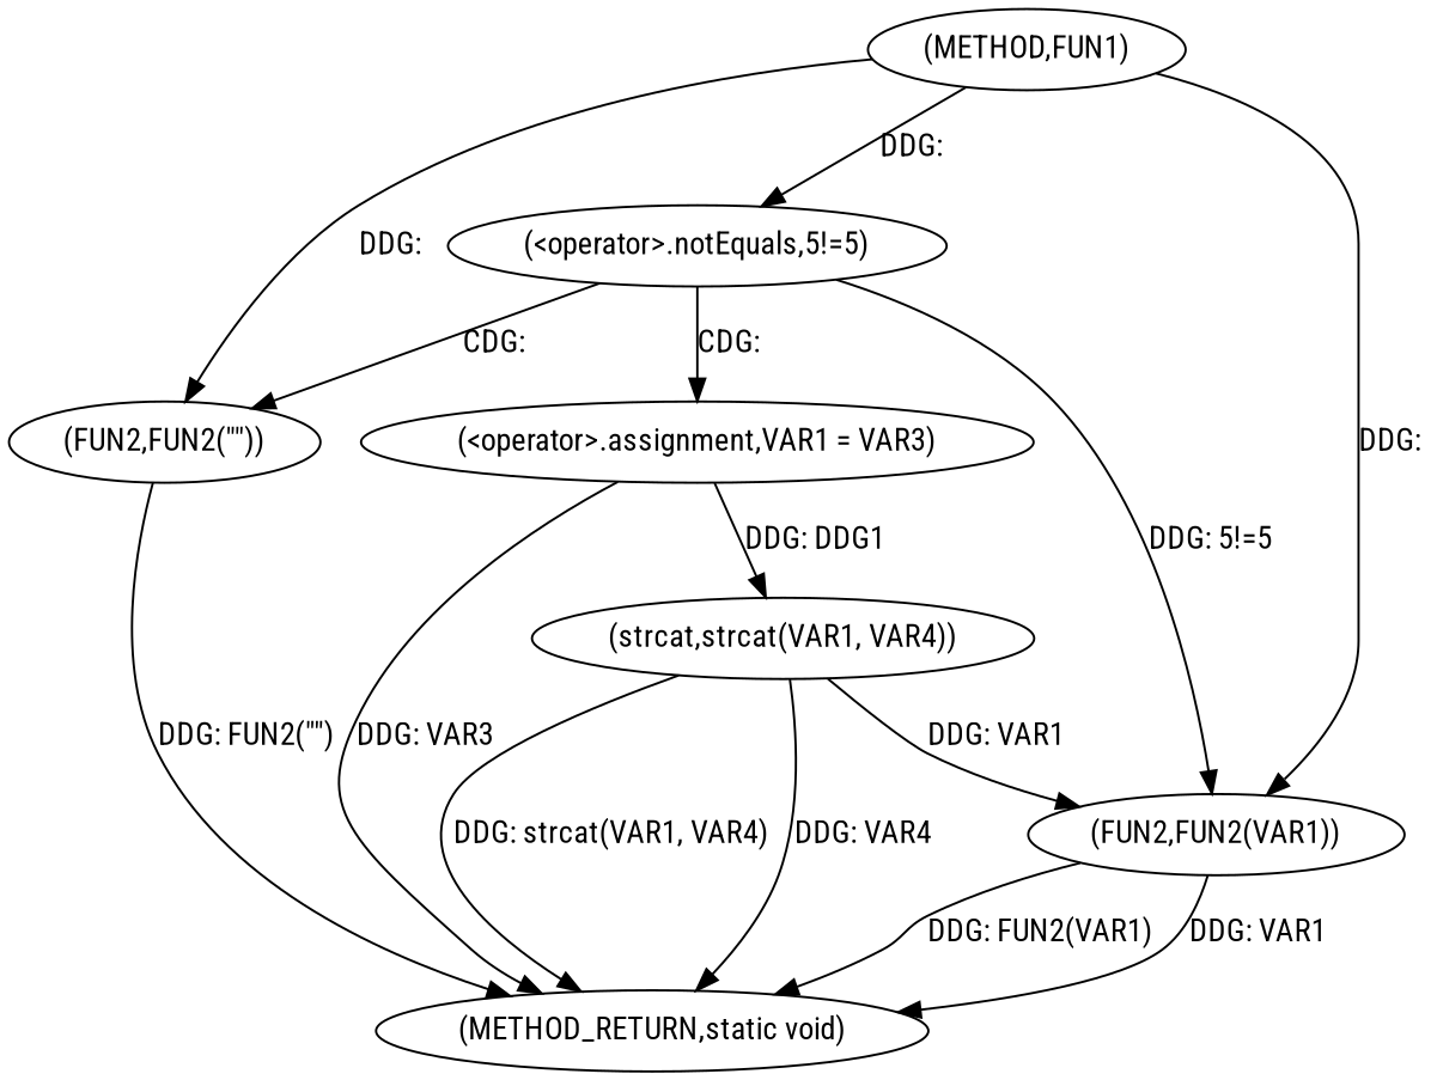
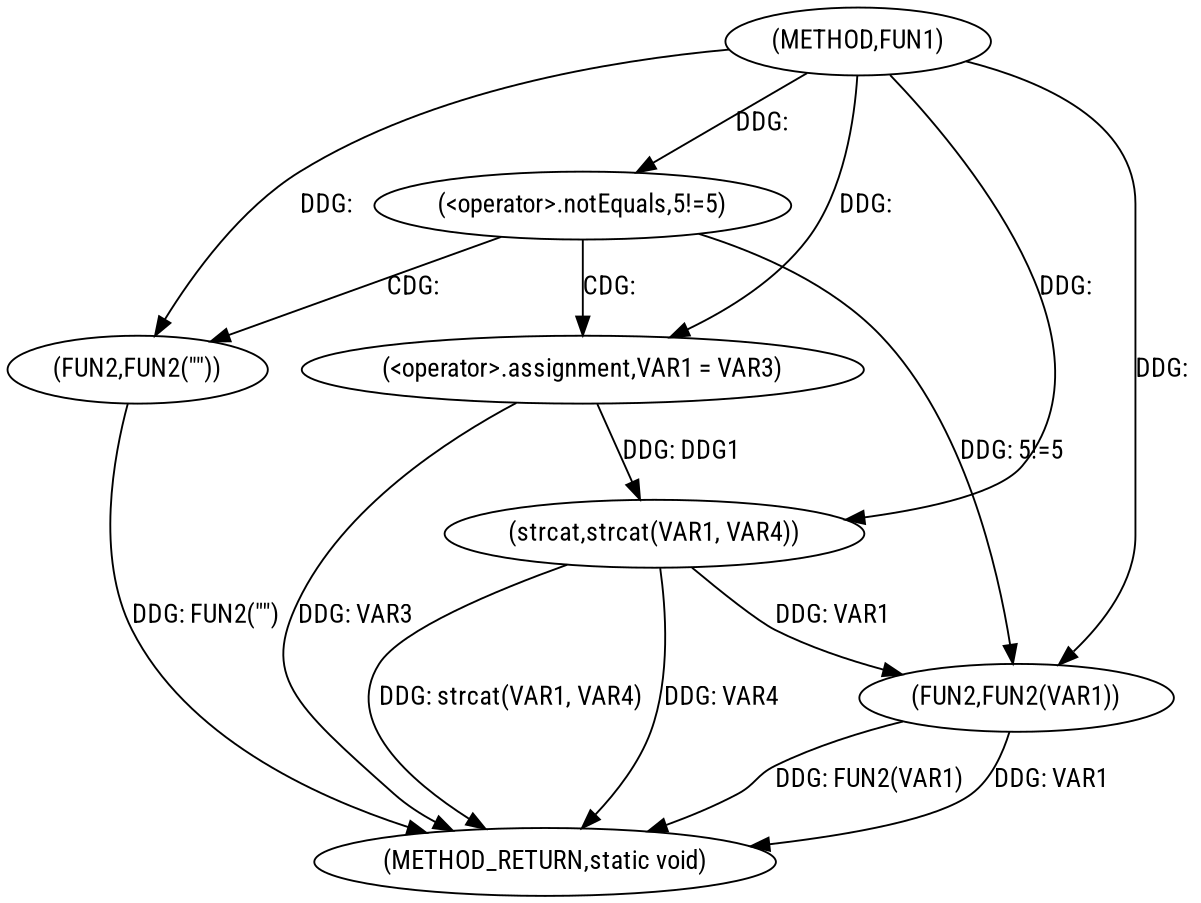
  digraph {
    fontname="Roboto Condensed"
    node [fontname="Roboto Condensed"]
    edge [fontname="Roboto Condensed"]
    n1 [label="(METHOD,FUN1)"]
    n2 [label="(<operator>.notEquals,5!=5)"]
    n3 [label="(FUN2,FUN2(\"\"))"]
    n4 [label="(<operator>.assignment,VAR1 = VAR3)"]
    n5 [label="(strcat,strcat(VAR1, VAR4))"]
    n6 [label="(FUN2,FUN2(VAR1))"]
    n7 [label="(METHOD_RETURN,static void)"]
    n1 -> n2 [label="DDG: "]
    n1 -> n3 [label="DDG: "]
+   n1 -> n4 [label="DDG: "]
+   n1 -> n5 [label="DDG: "]
    n1 -> n6 [label="DDG: "]
    n2 -> n3 [label="CDG: "]
    n2 -> n4 [label="CDG: "]
    n2 -> n6 [label="DDG: 5!=5"]
    n3 -> n7 [label="DDG: FUN2(\"\")"]
    n4 -> n5 [label="DDG: DDG1"]
    n4 -> n7 [label="DDG: VAR3"]
    n5 -> n6 [label="DDG: VAR1"]
    n5 -> n7 [label="DDG: VAR4"]
    n5 -> n7 [label="DDG: strcat(VAR1, VAR4)"]
    n6 -> n7 [label="DDG: VAR1"]
    n6 -> n7 [label="DDG: FUN2(VAR1)"]
  }
